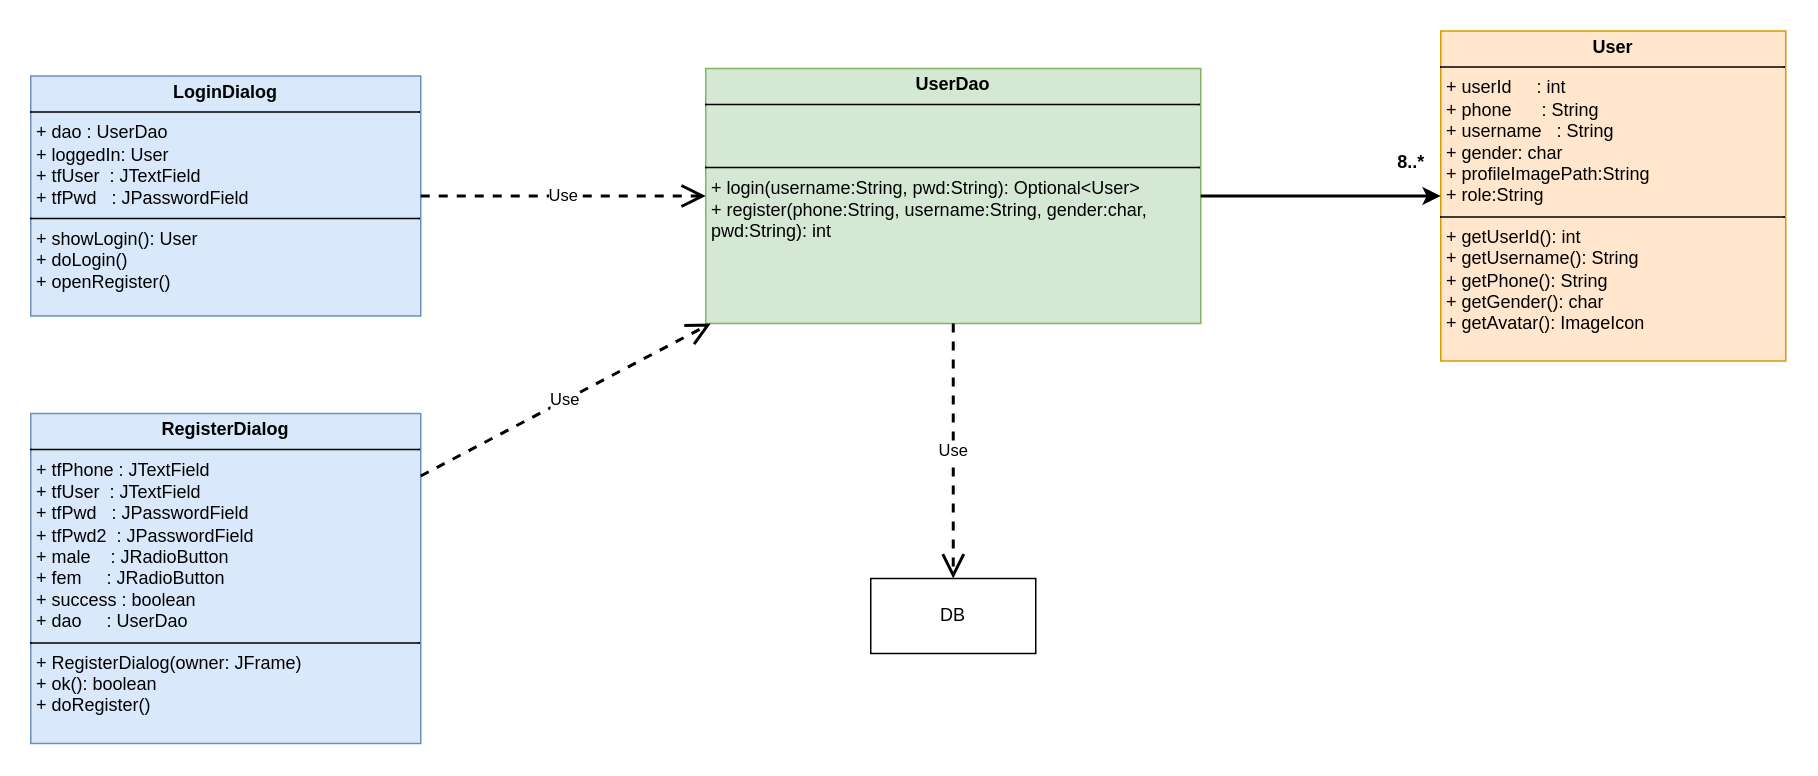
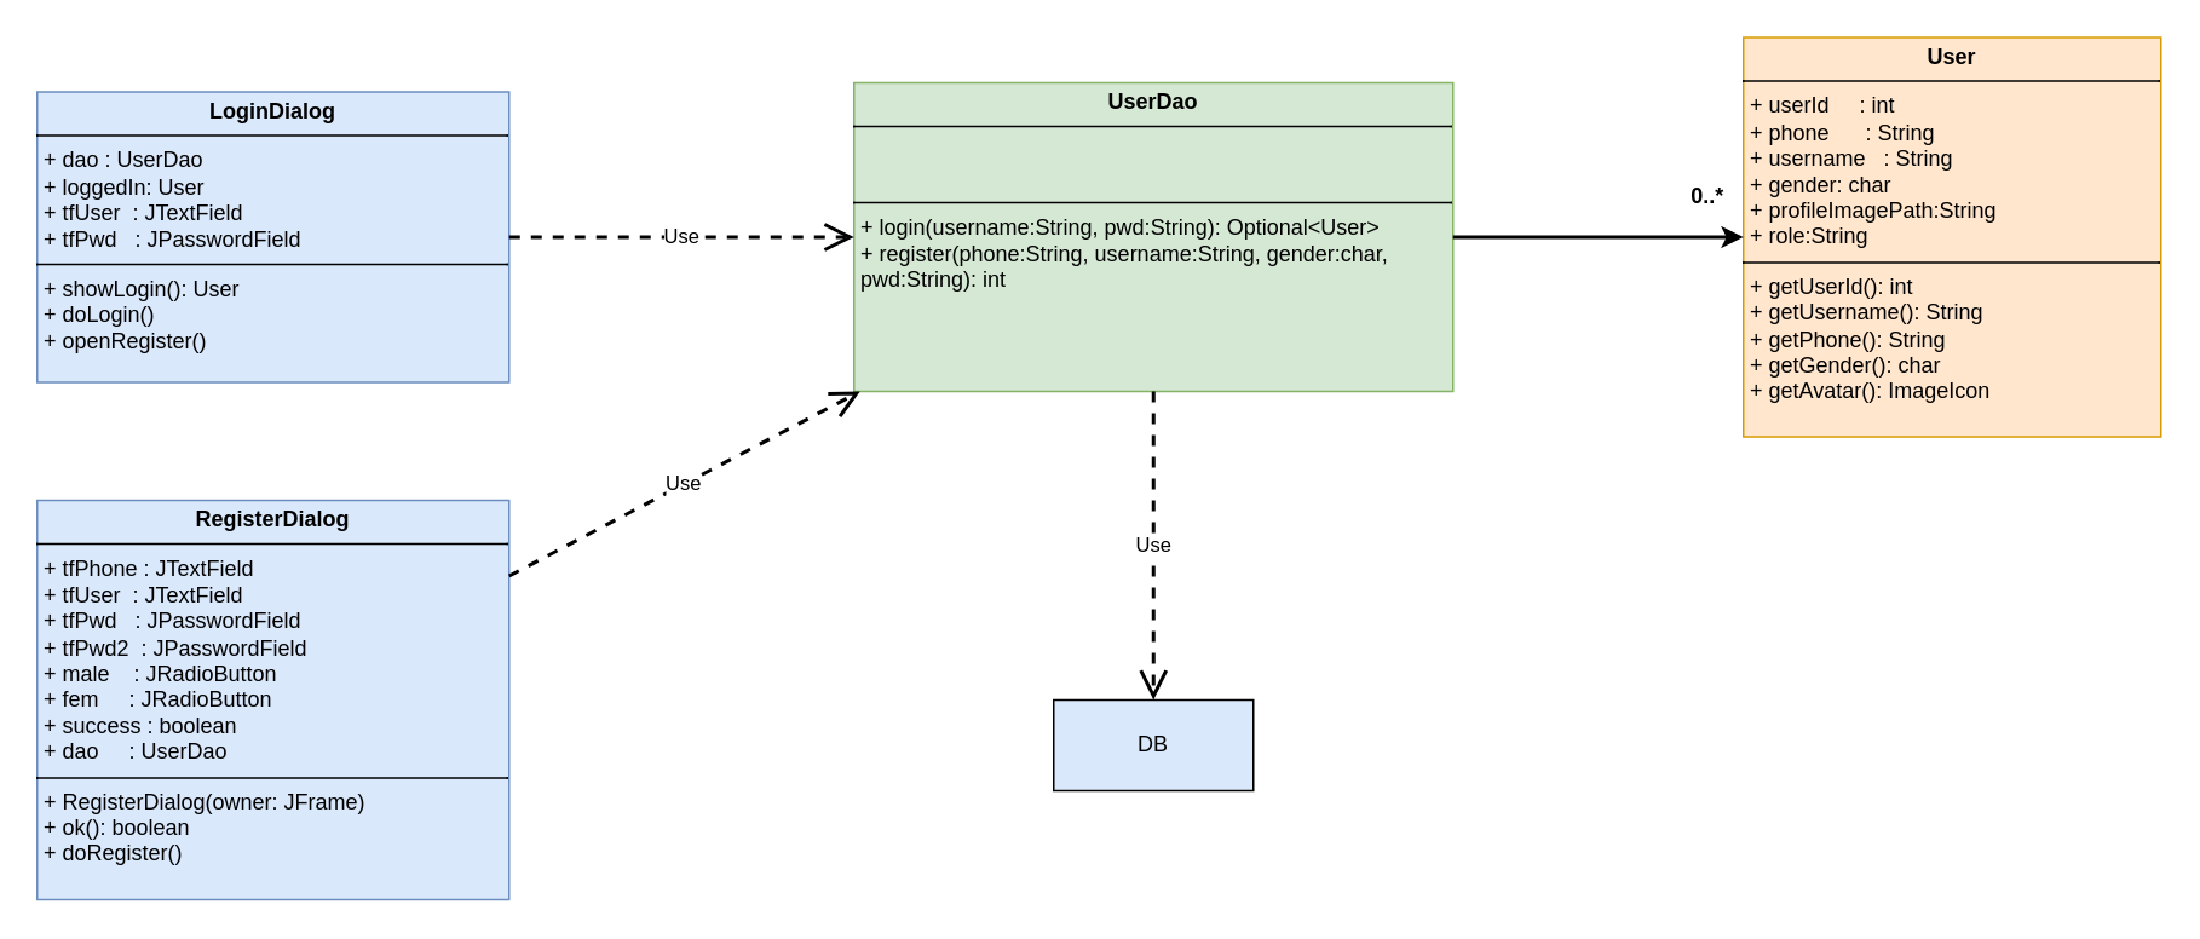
  <mxCell id="0" />
  <mxCell id="1" parent="0" />
  <mxCell id="2" value="&lt;p style=&quot;margin:0px;margin-top:4px;text-align:center;&quot;&gt;&lt;b&gt;LoginDialog&lt;/b&gt;&lt;/p&gt;&lt;hr size=&quot;1&quot; style=&quot;border-style:solid;&quot;&gt;&lt;p style=&quot;margin:0px;margin-left:4px;&quot;&gt;+ dao : UserDao&amp;nbsp;&lt;/p&gt;&lt;p style=&quot;margin:0px;margin-left:4px;&quot;&gt;+ loggedIn: User&amp;nbsp;&lt;/p&gt;&lt;p style=&quot;margin:0px;margin-left:4px;&quot;&gt;+ tfUser&amp;nbsp; : JTextField&lt;/p&gt;&lt;p style=&quot;margin:0px;margin-left:4px;&quot;&gt;+&amp;nbsp;tfPwd&amp;nbsp; &amp;nbsp;: JPasswordField&lt;/p&gt;&lt;hr size=&quot;1&quot; style=&quot;border-style:solid;&quot;&gt;&lt;p style=&quot;margin:0px;margin-left:4px;&quot;&gt;&lt;font face=&quot;Helvetica&quot;&gt;+ showLogin(): User&lt;/font&gt;&lt;/p&gt;&lt;p style=&quot;margin:0px;margin-left:4px;&quot;&gt;&lt;font face=&quot;Helvetica&quot;&gt;+&amp;nbsp;&lt;span style=&quot;background-color: transparent;&quot;&gt;doLogin()&lt;/span&gt;&lt;/font&gt;&lt;/p&gt;&lt;p style=&quot;margin:0px;margin-left:4px;&quot;&gt;&lt;span style=&quot;background-color: transparent;&quot;&gt;&lt;font face=&quot;Helvetica&quot;&gt;+&amp;nbsp;&lt;/font&gt;&lt;/span&gt;&lt;span style=&quot;background-color: transparent;&quot;&gt;&lt;font face=&quot;Helvetica&quot;&gt;openRegister()&lt;/font&gt;&lt;font face=&quot;monospace&quot;&gt;&amp;nbsp; &amp;nbsp; &amp;nbsp;&amp;nbsp;&lt;/font&gt;&lt;/span&gt;&lt;/p&gt;" style="verticalAlign=top;align=left;overflow=fill;html=1;whiteSpace=wrap;fillColor=#dae8fc;strokeColor=#6c8ebf;" vertex="1" parent="1"><mxGeometry x="20" y="50" width="260" height="160" as="geometry" /></mxCell>
  <mxCell id="3" value="&lt;p style=&quot;margin:0px;margin-top:4px;text-align:center;&quot;&gt;&lt;b&gt;RegisterDialog&lt;/b&gt;&lt;/p&gt;&lt;hr size=&quot;1&quot; style=&quot;border-style:solid;&quot;&gt;&lt;p style=&quot;margin:0px;margin-left:4px;&quot;&gt;+ tfPhone : JTextField&lt;/p&gt;&lt;p style=&quot;margin:0px;margin-left:4px;&quot;&gt;+ tfUser&amp;nbsp; : JTextField&amp;nbsp;&lt;/p&gt;&lt;p style=&quot;margin:0px;margin-left:4px;&quot;&gt;+ tfPwd&amp;nbsp; &amp;nbsp;: JPasswordField&lt;/p&gt;&lt;p style=&quot;margin:0px;margin-left:4px;&quot;&gt;+ tfPwd2&amp;nbsp; : JPasswordField&lt;/p&gt;&lt;p style=&quot;margin:0px;margin-left:4px;&quot;&gt;+ male&amp;nbsp; &amp;nbsp; : JRadioButton&lt;/p&gt;&lt;p style=&quot;margin:0px;margin-left:4px;&quot;&gt;+ fem&amp;nbsp; &amp;nbsp; &amp;nbsp;: JRadioButton&lt;/p&gt;&lt;p style=&quot;margin:0px;margin-left:4px;&quot;&gt;+ success : boolean&amp;nbsp;&lt;/p&gt;&lt;p style=&quot;margin:0px;margin-left:4px;&quot;&gt;+ dao&amp;nbsp; &amp;nbsp; &amp;nbsp;: UserDao&amp;nbsp;&amp;nbsp;&lt;/p&gt;&lt;hr size=&quot;1&quot; style=&quot;border-style:solid;&quot;&gt;&lt;p style=&quot;margin:0px;margin-left:4px;&quot;&gt;&lt;font face=&quot;Helvetica&quot;&gt;&lt;span style=&quot;background-color: transparent;&quot;&gt;+ RegisterDialog(owner: JFrame)&amp;nbsp;&amp;nbsp;&lt;/span&gt;&lt;span style=&quot;background-color: transparent; color: light-dark(rgb(0, 0, 0), rgb(255, 255, 255));&quot;&gt;&amp;nbsp;&amp;nbsp;&lt;/span&gt;&lt;/font&gt;&lt;/p&gt;&lt;p style=&quot;margin:0px;margin-left:4px;&quot;&gt;&lt;font face=&quot;Helvetica&quot;&gt;&lt;span style=&quot;background-color: transparent;&quot;&gt;+ ok(): boolean&lt;/span&gt;&lt;span style=&quot;background-color: transparent; color: light-dark(rgb(0, 0, 0), rgb(255, 255, 255));&quot;&gt;&amp;nbsp;&lt;/span&gt;&lt;/font&gt;&lt;/p&gt;&lt;p style=&quot;margin:0px;margin-left:4px;&quot;&gt;&lt;font face=&quot;Helvetica&quot;&gt;&lt;span style=&quot;background-color: transparent;&quot;&gt;+ doRegister()&lt;/span&gt;&lt;span style=&quot;background-color: transparent; color: light-dark(rgb(0, 0, 0), rgb(255, 255, 255));&quot;&gt;&amp;nbsp;&lt;/span&gt;&lt;/font&gt;&lt;span style=&quot;background-color: transparent; color: light-dark(rgb(0, 0, 0), rgb(255, 255, 255)); font-family: monospace;&quot;&gt;&amp;nbsp;&lt;/span&gt;&lt;/p&gt;" style="verticalAlign=top;align=left;overflow=fill;html=1;whiteSpace=wrap;fillColor=#dae8fc;strokeColor=#6c8ebf;" vertex="1" parent="1"><mxGeometry x="20" y="275" width="260" height="220" as="geometry" /></mxCell>
  <mxCell id="4" value="&lt;p style=&quot;text-align: center; margin: 4px 0px 0px;&quot;&gt;&lt;b&gt;UserDao&lt;/b&gt;&lt;/p&gt;&lt;hr size=&quot;1&quot; style=&quot;border-style:solid;&quot;&gt;&lt;p style=&quot;margin:0px;margin-left:4px;&quot;&gt;&lt;br&gt;&lt;/p&gt;&lt;div&gt;&lt;br&gt;&lt;/div&gt;&lt;hr size=&quot;1&quot; style=&quot;border-style:solid;&quot;&gt;&lt;p style=&quot;margin:0px;margin-left:4px;&quot;&gt;+ login(username:String, pwd:String): Optional&amp;lt;User&amp;gt;&lt;/p&gt;&lt;p style=&quot;margin:0px;margin-left:4px;&quot;&gt;+ register(phone:String, username:String,&amp;nbsp;gender:char, pwd:String): int&amp;nbsp;&lt;/p&gt;" style="verticalAlign=top;align=left;overflow=fill;html=1;whiteSpace=wrap;fillColor=#d5e8d4;strokeColor=#82b366;" vertex="1" parent="1"><mxGeometry x="470" y="45" width="330" height="170" as="geometry" /></mxCell>
  <mxCell id="5" value="&lt;p style=&quot;margin:0px;margin-top:4px;text-align:center;&quot;&gt;&lt;b&gt;User&lt;/b&gt;&lt;/p&gt;&lt;hr size=&quot;1&quot; style=&quot;border-style:solid;&quot;&gt;&lt;p style=&quot;margin:0px;margin-left:4px;&quot;&gt;&lt;span style=&quot;background-color: transparent;&quot;&gt;+ userId&amp;nbsp; &amp;nbsp; &amp;nbsp;: int&lt;/span&gt;&lt;/p&gt;&lt;p style=&quot;margin:0px;margin-left:4px;&quot;&gt;+ phone&amp;nbsp; &amp;nbsp; &amp;nbsp; : String&lt;/p&gt;&lt;p style=&quot;margin:0px;margin-left:4px;&quot;&gt;+ username&amp;nbsp; &amp;nbsp;: String&lt;/p&gt;&lt;p style=&quot;margin:0px;margin-left:4px;&quot;&gt;+ gender: char&lt;/p&gt;&lt;p style=&quot;margin:0px;margin-left:4px;&quot;&gt;+&amp;nbsp;profileImagePath:String&lt;/p&gt;&lt;p style=&quot;margin:0px;margin-left:4px;&quot;&gt;+&amp;nbsp;role:String&lt;/p&gt;&lt;hr size=&quot;1&quot; style=&quot;border-style:solid;&quot;&gt;&lt;p style=&quot;margin:0px;margin-left:4px;&quot;&gt;+ getUserId(): int&lt;/p&gt;&lt;p style=&quot;margin:0px;margin-left:4px;&quot;&gt;+ getUsername(): String&lt;/p&gt;&lt;p style=&quot;margin:0px;margin-left:4px;&quot;&gt;+ getPhone(): String&lt;/p&gt;&lt;p style=&quot;margin:0px;margin-left:4px;&quot;&gt;+ getGender(): char&lt;/p&gt;&lt;p style=&quot;margin:0px;margin-left:4px;&quot;&gt;+ getAvatar(): ImageIcon&lt;/p&gt;" style="verticalAlign=top;align=left;overflow=fill;html=1;whiteSpace=wrap;fillColor=#ffe6cc;strokeColor=#d79b00;" vertex="1" parent="1"><mxGeometry x="960" y="20" width="230" height="220" as="geometry" /></mxCell>
  <mxCell id="6" value="" style="endArrow=classic;html=1;rounded=0;strokeWidth=2;" edge="1" parent="1" source="4" target="5"><mxGeometry width="50" height="50" relative="1" as="geometry"><mxPoint x="790" y="165" as="sourcePoint" /><mxPoint x="520" y="265" as="targetPoint" /></mxGeometry></mxCell>
- <mxCell id="7" value="&lt;b&gt;8..*&lt;/b&gt;" style="text;html=1;align=center;verticalAlign=middle;resizable=0;points=[];autosize=1;strokeColor=none;fillColor=none;" vertex="1" parent="1"><mxGeometry x="920" y="93" width="40" height="30" as="geometry" /></mxCell>
- <mxCell id="8" value="DB" style="html=1;whiteSpace=wrap;" vertex="1" parent="1"><mxGeometry x="580" y="385" width="110" height="50" as="geometry" /></mxCell>
+ <mxCell id="7" value="&lt;b&gt;0..*&lt;/b&gt;" style="text;html=1;align=center;verticalAlign=middle;resizable=0;points=[];autosize=1;strokeColor=none;fillColor=none;" vertex="1" parent="1"><mxGeometry x="920" y="93" width="40" height="30" as="geometry" /></mxCell>
+ <mxCell id="8" value="DB" style="html=1;whiteSpace=wrap;fillColor=#dae8fc;" vertex="1" parent="1"><mxGeometry x="580" y="385" width="110" height="50" as="geometry" /></mxCell>
  <mxCell id="9" value="Use" style="endArrow=open;endSize=12;dashed=1;html=1;rounded=0;strokeWidth=2;" edge="1" parent="1" source="2" target="4"><mxGeometry width="160" relative="1" as="geometry"><mxPoint x="280" y="100" as="sourcePoint" /><mxPoint x="410" y="100" as="targetPoint" /><mxPoint as="offset" /></mxGeometry></mxCell>
  <mxCell id="10" value="Use" style="endArrow=open;endSize=12;dashed=1;html=1;rounded=0;strokeWidth=2;" edge="1" parent="1" source="3" target="4"><mxGeometry width="160" relative="1" as="geometry"><mxPoint x="320" y="345" as="sourcePoint" /><mxPoint x="510" y="345" as="targetPoint" /><mxPoint as="offset" /></mxGeometry></mxCell>
  <mxCell id="11" value="Use" style="endArrow=open;endSize=12;dashed=1;html=1;rounded=0;strokeWidth=2;" edge="1" parent="1" source="4" target="8"><mxGeometry width="160" relative="1" as="geometry"><mxPoint x="350" y="417" as="sourcePoint" /><mxPoint x="543" y="315" as="targetPoint" /><mxPoint as="offset" /></mxGeometry></mxCell>
